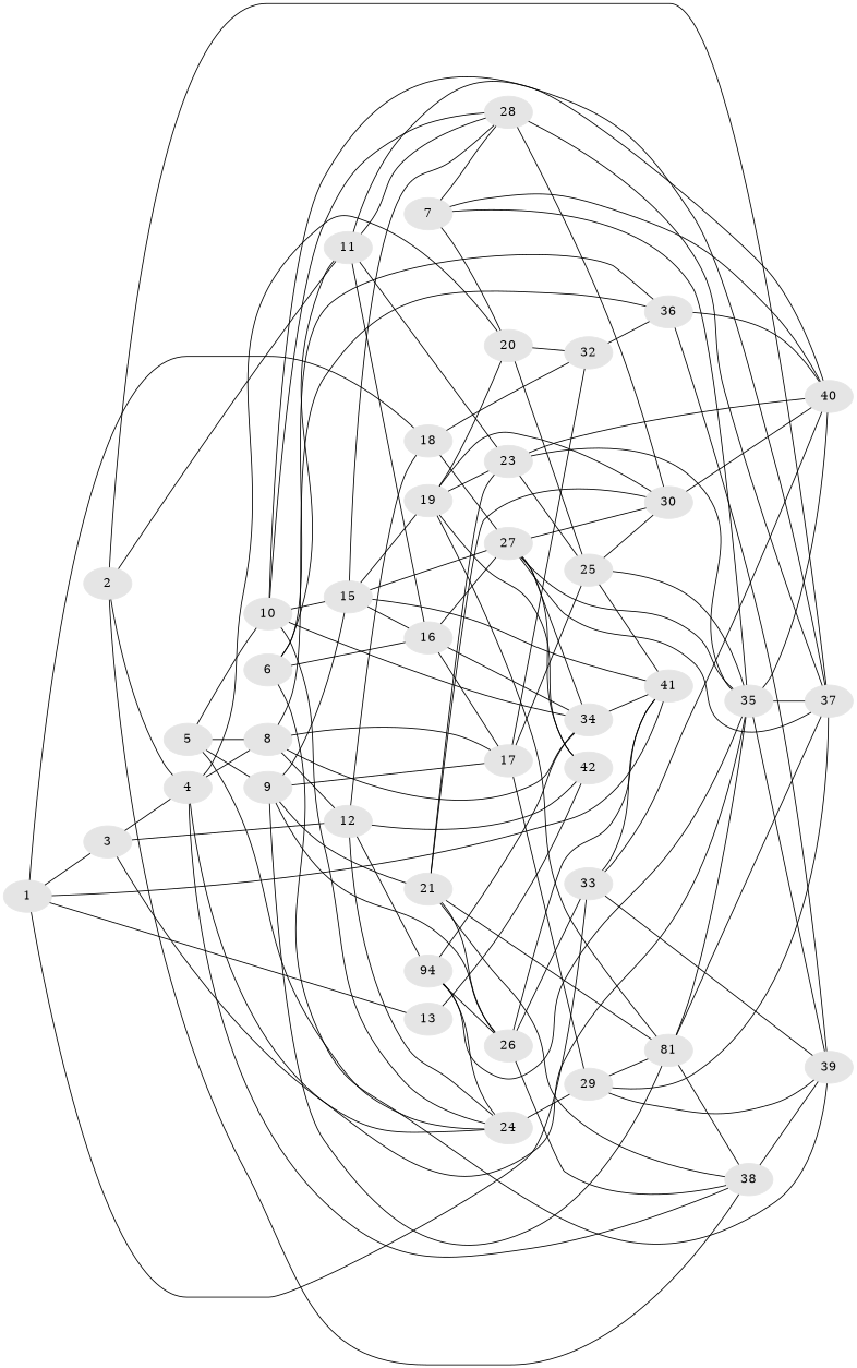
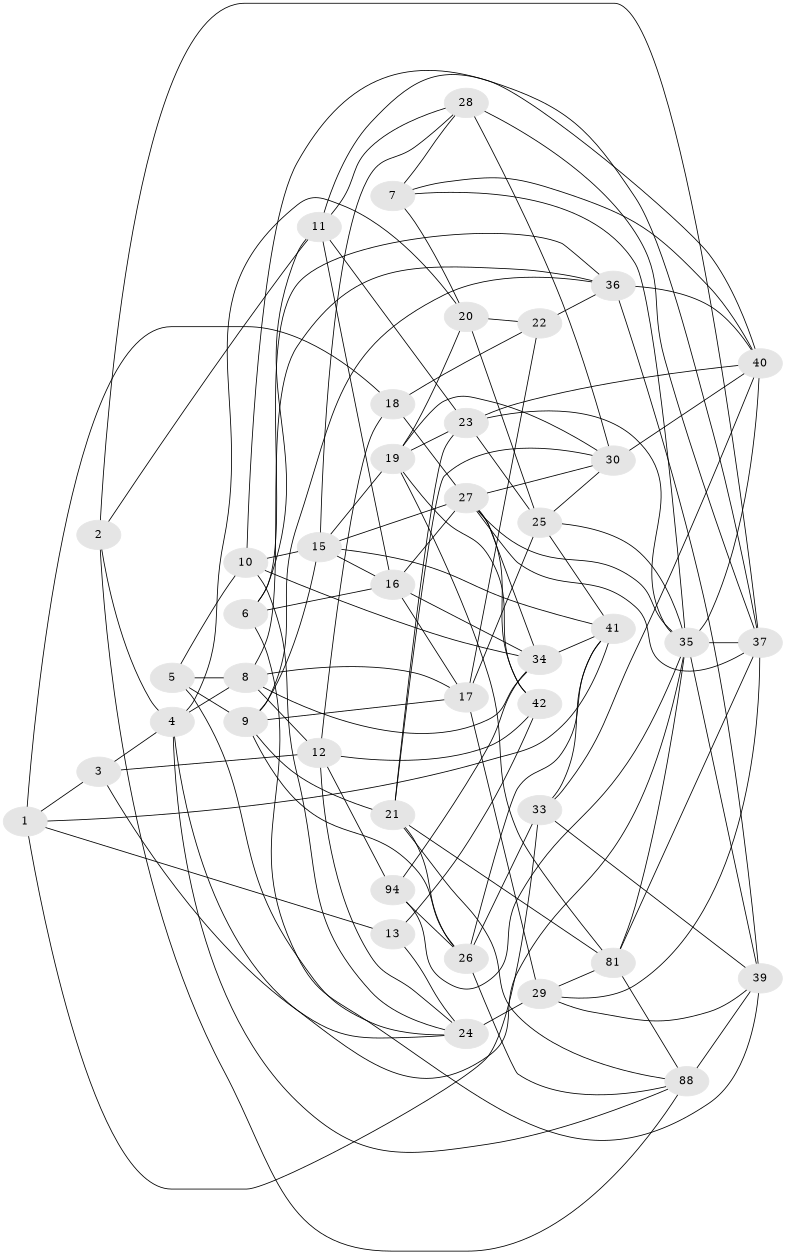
  graph {
    rankdir=LR
    node [color=gray90 style=filled]
    edge [weight=1.0]
    1
    3
    13
    18
    33
    41
    4
    12
    24
    42
    27
-   22 [label=32]
+   22
    39
    40
    2
    11
    37
-   38
+   38 [label=88]
    8
    20
    35
    16
    28
    23
    n25 [label=94]
    29
    36
    17
    34
    25
    5
    9
    10
    15
    21
    26
    6
    7
    30
    19
    n41 [label=81]
    1 -- 3
    1 -- 13
    1 -- 18
    1 -- 33
    1 -- 41
    3 -- 4
    3 -- 12
    3 -- 24
-   n25 -- 24
+   13 -- 24
    13 -- 42 [weight=2.0]
    18 -- 27
    18 -- 22
    33 -- 41
    33 -- 39
    33 -- 40 [weight=2.0]
    4 -- 38
    4 -- 8
    4 -- 20
    4 -- 35
    12 -- 18
    12 -- 24
    12 -- 42
    12 -- n25
    24 -- 29
    27 -- 42
    27 -- 37
    27 -- 35
    27 -- 34
    27 -- 30
    22 -- 36
    2 -- 4
    2 -- 11
    2 -- 37
    2 -- 38
    11 -- 40
    11 -- 16
    11 -- 28
    11 -- 23
    38 -- 39
    8 -- 12
    8 -- 36
    8 -- 17
    8 -- 34
    20 -- 22
    20 -- 25
    35 -- 39
    35 -- 40
    35 -- 37
    16 -- 27
    16 -- 17
    16 -- 34
    28 -- 37
    28 -- 30
    23 -- 40
    23 -- 35
    23 -- 25
    n25 -- 35
    n25 -- 34
    n25 -- 26
    29 -- 39
    29 -- 37
    29 -- n41
    36 -- 39
    36 -- 40
    17 -- 22
    17 -- 29
    17 -- 25
    34 -- 41
    25 -- 41
    25 -- 35
    25 -- 30
    5 -- 24
    5 -- 8
    5 -- 9
    5 -- 10
-   9 -- n41
+   9 -- 36
    9 -- 17
    9 -- 15
    9 -- 21
    9 -- 26
    10 -- 24
    10 -- 37
-   10 -- 28
    10 -- 34
    10 -- 15
    15 -- 41
    15 -- 27
    15 -- 16
    15 -- 28
    15 -- 19
    21 -- 38
    21 -- 23
    21 -- 26
    21 -- 30
    21 -- n41
    26 -- 33
    26 -- 41
    26 -- 38
    6 -- 39
    6 -- 11
    6 -- 16
    6 -- 36
    7 -- 40
    7 -- 20
    7 -- 35
    7 -- 28
    30 -- 40
    19 -- 42
    19 -- 20
    19 -- 23
    19 -- 30
    19 -- n41
    n41 -- 37
    n41 -- 38
    n41 -- 35
  }
